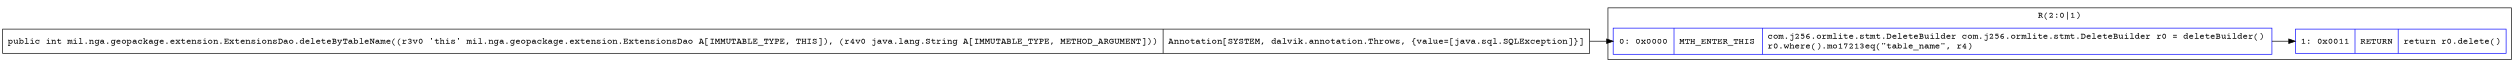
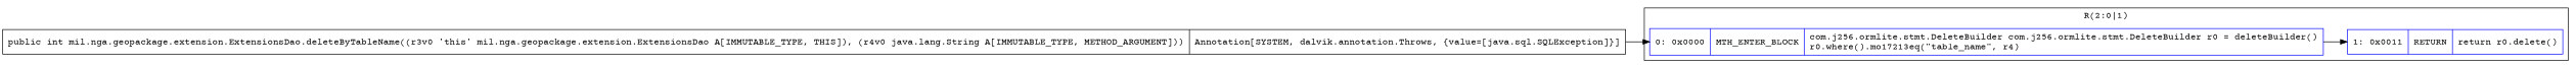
  digraph {
    rankdir=LR
    fontname="Courier Prime"
    node [color=blue shape=record fontname="Courier Prime"]
    edge [fontname="Courier Prime"]
-   n1 [label="{0\:\ 0x0000|MTH_ENTER_THIS\l|com.j256.ormlite.stmt.DeleteBuilder com.j256.ormlite.stmt.DeleteBuilder r0 = deleteBuilder()\lr0.where().mo17213eq(\"table_name\", r4)\l}"]
+   n1 [label="{0\:\ 0x0000|MTH_ENTER_BLOCK\l|com.j256.ormlite.stmt.DeleteBuilder com.j256.ormlite.stmt.DeleteBuilder r0 = deleteBuilder()\lr0.where().mo17213eq(\"table_name\", r4)\l}"]
    n2 [label="{1\:\ 0x0011|RETURN\l|return r0.delete()\l}"]
    n3 [label="{public int mil.nga.geopackage.extension.ExtensionsDao.deleteByTableName((r3v0 'this' mil.nga.geopackage.extension.ExtensionsDao A[IMMUTABLE_TYPE, THIS]), (r4v0 java.lang.String A[IMMUTABLE_TYPE, METHOD_ARGUMENT]))  | Annotation[SYSTEM, dalvik.annotation.Throws, \{value=[java.sql.SQLException]\}]\l}" color=""]
    subgraph cluster_1 {
      label="R(2:0|1)"
      n1
      n2
    }
    n1 -> n2
    n3 -> n1
  }
